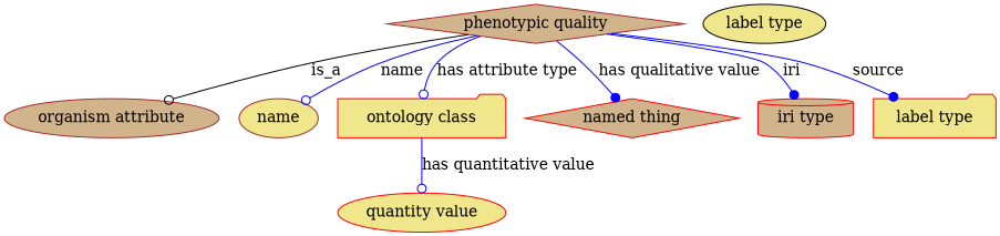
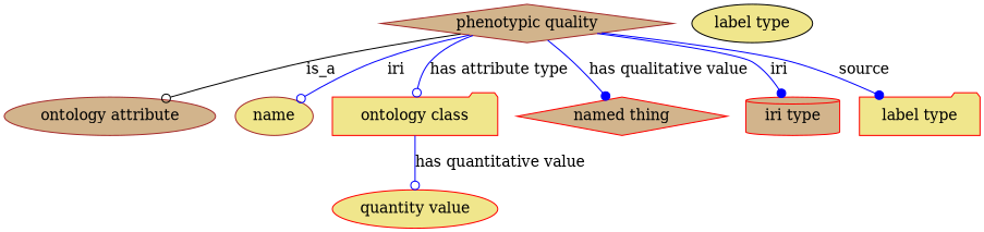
  digraph {
    node [color=red fillcolor=khaki shape=ellipse style=filled]
    edge [arrowhead=odot color=blue style=solid]
    n1 [color=brown fillcolor=tan height=0.5 label="phenotypic quality" shape=diamond width=2.7081]
-   "organism attribute" [color=brown fillcolor=tan height=0.5 width=2.7442]
+   "organism attribute" [color=brown fillcolor=tan height=0.5 width=2.7442 label="ontology attribute"]
    name [color=brown height=0.5 width=1.011]
    n4 [height=0.5 label="ontology class" shape=folder width=2.1484]
    n5 [fillcolor=tan height=0.5 label="named thing" shape=diamond width=1.9318]
    n6 [fillcolor=tan height=0.5 label="iri type" shape=cylinder width=1.2277]
    n7 [height=0.5 label="label type" shape=folder width=1.5707]
    n8 [height=0.5 label="quantity value" width=2.1484]
    n9 [color=black height=0.5 label="label type" width=1.5707]
    n1 -> "organism attribute" [label=is_a color="" style=""]
-   n1 -> name [label=name]
+   n1 -> name [label=iri]
    n1 -> n4 [label="has attribute type"]
    n1 -> n5 [arrowhead=dot label="has qualitative value"]
    n1 -> n6 [arrowhead=dot label=iri]
    n1 -> n7 [arrowhead=dot label=source]
    n4 -> n8 [label="has quantitative value"]
  }
